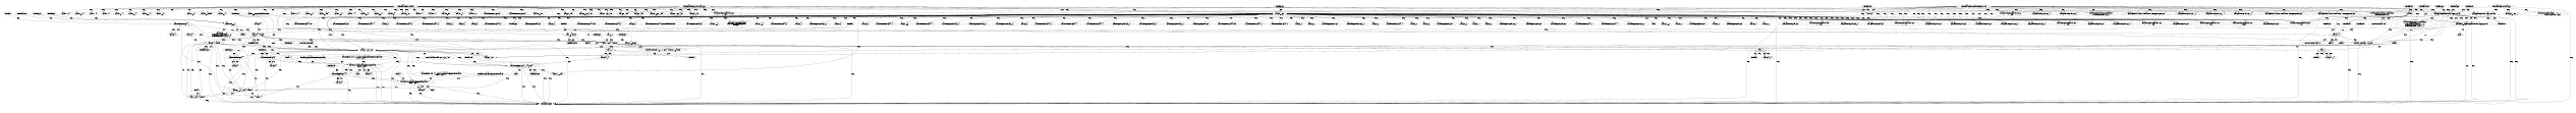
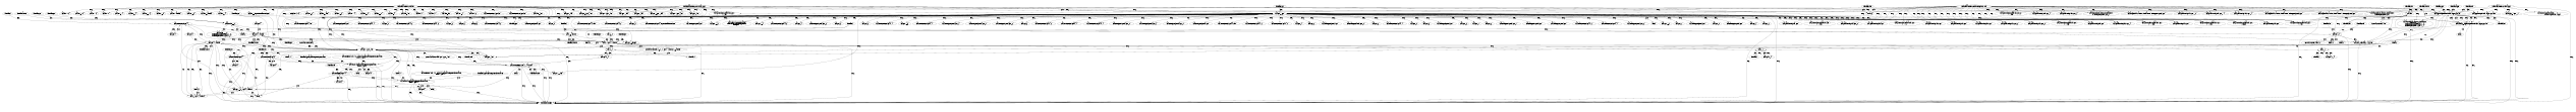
  digraph {
    n1 [label="(Call,ND_TCHECK(tptr[1]))"]
    n2 [label="(Call,tptr[1] * as_size)"]
    n3 [label="(Call,tptr[1])"]
    n4 [label="(Block,)"]
    n5 [label="(Call,tptr[1] * as_size)"]
    n6 [label="(Call,ND_TCHECK2(tptr[2 + i], as_size))"]
    n7 [label="(Call,ND_TCHECK(tptr[1]))"]
    n8 [label="(Call,i < tptr[1] * as_size)"]
    n9 [label="(Identifier,as_size)"]
    n10 [label="(Call,tptr < pptr + len)"]
    n11 [label="(Call,tptr += 2 + tptr[1] * as_size)"]
    n12 [label="(Call,2 + tptr[1] * as_size)"]
    n13 [label="(Identifier,as_size)"]
    n14 [label="(MethodReturn,RET)"]
    n15 [label="(Call,tok2str(bgp_as_path_segment_close_values,\n\t\t\t\t\t\t\"?\", tptr[0]))"]
    n16 [label="(Call,ND_TCHECK(tptr[0]))"]
    n17 [label="(Call,tok2str(bgp_as_path_segment_open_values,\n\t\t\t\t\t\t\"?\", tptr[0]))"]
    n18 [label="(Call,ND_TCHECK(tptr[0]))"]
    n19 [label="(Call,pptr + len)"]
    n20 [label="(ControlStructure,while (tptr < pptr + len))"]
    n21 [label="(Call,tptr[0])"]
    n22 [label="(Block,)"]
    n23 [label="(Call,tptr[0])"]
    n24 [label="(Block,)"]
    n25 [label="(Call,tptr[0])"]
    n26 [label="(Call,tptr[0])"]
    n27 [label="(Identifier,as_size)"]
    n28 [label="(Block,)"]
    n29 [label="(Call,tptr += tlen)"]
    n30 [label="(Call,tptr[1])"]
    n31 [label="(Call,as_size == 2)"]
    n32 [label="(Call,i += as_size)"]
    n33 [label="(Call,as_size == 2 ?\n\t\t\t\tEXTRACT_16BITS(&tptr[2 + i]) :\n\t\t\t\tEXTRACT_32BITS(&tptr[2 + i]))"]
    n34 [label="(Literal,2)"]
    n35 [label="(Call,2 + i)"]
    n36 [label="(Call,2 + i)"]
    n37 [label="(Call,2 + i)"]
    n38 [label="(ControlStructure,for (i = 0; i < tptr[1] * as_size; i += as_size))"]
    n39 [label="(Call,as_size = bgp_attr_get_as_size(ndo, atype, pptr, len))"]
    n40 [label="(Call,bgp_attr_get_as_size(ndo, atype, pptr, len))"]
    n41 [label="(Block,)"]
    n42 [label="(Identifier,len)"]
    n43 [label="(Call,ndo->ndo_vflag > 1 && len)"]
    n44 [label="(Call,as_printf(ndo, astostr, sizeof(astostr),\n\t\t\t\tas_size == 2 ?\n\t\t\t\tEXTRACT_16BITS(&tptr[2 + i]) :\n\t\t\t\tEXTRACT_32BITS(&tptr[2 + i])))"]
    n45 [label="(Call,print_unknown_data(ndo, pptr, \"\n\t    \", len))"]
    n46 [label="(MethodParameterIn,netdissect_options *ndo)"]
    n47 [label="(Call,print_unknown_data(ndo, pptr, \"\n\t    \", len))"]
    n48 [label="(Call,ipaddr_string(ndo, tptr))"]
    n49 [label="(Call,ipaddr_string(ndo, tptr+2))"]
    n50 [label="(Call,ipaddr_string(ndo, tptr))"]
    n51 [label="(Call,print_unknown_data(ndo, tptr-3, \"\n\t    \", tlen))"]
    n52 [label="(Call,ipaddr_string(ndo, tptr+4))"]
    n53 [label="(Call,ipaddr_string(ndo, tptr))"]
    n54 [label="(Call,print_unknown_data(ndo, tptr, \"\n\t      \", tlen))"]
    n55 [label="(Call,ipaddr_string(ndo, tptr))"]
    n56 [label="(Call,ipaddr_string(ndo, tptr+2))"]
    n57 [label="(Call,ipaddr_string(ndo, tptr+4))"]
    n58 [label="(Call,print_unknown_data(ndo, tptr, \"\n\t    \", tlen))"]
    n59 [label="(Call,as_printf(ndo, astostr, sizeof(astostr),\n\t\t\t    EXTRACT_32BITS(tptr+2)))"]
    n60 [label="(Call,print_unknown_data(ndo, tptr,\"\n\t      \", length))"]
    n61 [label="(Call,ipaddr_string(ndo, tptr))"]
    n62 [label="(Call,as_printf(ndo, astostr, sizeof(astostr), EXTRACT_16BITS(tptr)))"]
    n63 [label="(Call,ipaddr_string(ndo, tptr))"]
    n64 [label="(Call,ipaddr_string(ndo, tptr+4))"]
    n65 [label="(Call,bgp_attr_print(ndo, atype, tptr, alen))"]
    n66 [label="(Call,ipaddr_string(ndo, tptr + 2))"]
    n67 [label="(Call,ipaddr_string(ndo, tptr + 4))"]
    n68 [label="(Call,ipaddr_string(ndo, tptr))"]
    n69 [label="(Call,ipaddr_string(ndo, tptr + 4))"]
    n70 [label="(Call,print_unknown_data(ndo, tptr, \"\n\t    \", tlen))"]
    n71 [label="(Call,as_printf(ndo, astostr, sizeof(astostr), EXTRACT_32BITS(tptr)))"]
    n72 [label="(Call,as_printf(ndo, astostr, sizeof(astostr), EXTRACT_32BITS(tptr)))"]
    n73 [label="(Call,ipaddr_string(ndo, tptr))"]
    n74 [label="(Call,as_printf(ndo, astostr, sizeof(astostr),\n\t\t\tEXTRACT_32BITS(tptr)))"]
    n75 [label="(Call,print_unknown_data(ndo, tptr, \"\n\t    \", tlen))"]
    n76 [label="(Call,print_unknown_data(ndo, tptr, \"\n\t      \", 8))"]
    n77 [label="(Call,ipaddr_string(ndo, tptr+2))"]
    1000125
    n79 [label="(MethodParameterIn,u_int atype)"]
    n80 [label="(Call,tok2str(bgp_attr_values,\n                                      \"Unknown Attribute\", atype))"]
    n81 [label="(Call,atype = *(tptr + 1))"]
    n82 [label="(MethodParameterIn,const u_char *pptr)"]
    n83 [label="(Call,tptr = pptr)"]
    n84 [label="(Call,tptr = pptr + len)"]
    n85 [label="(Call,pptr + len)"]
    n86 [label="(Call,tptr < pptr + len)"]
    n87 [label="(Call,pptr + len)"]
    n88 [label="(Call,tptr < pptr + len)"]
    n89 [label="(Call,pptr + len)"]
    n90 [label="(Call,pptr + len)"]
    n91 [label="(Call,tptr = pptr + len)"]
    n92 [label="(Call,ND_TCHECK2(tptr[0], len))"]
    n93 [label="(Call,EXTRACT_16BITS(tptr+6))"]
    n94 [label="(Call,tptr+2)"]
    n95 [label="(Call,ND_TCHECK2(tptr[0], 8))"]
    n96 [label="(Call,ND_TCHECK2(tptr[0], 4))"]
    n97 [label="(Call,ND_TCHECK2(tptr[0], 4))"]
    n98 [label="(Call,EXTRACT_16BITS(tptr+2))"]
    n99 [label="(Call,EXTRACT_32BITS(tptr+4))"]
    n100 [label="(Call,EXTRACT_32BITS(tptr+2))"]
    n101 [label="(Call,EXTRACT_32BITS(tptr))"]
    n102 [label="(Call,ND_TCHECK2(tptr[0], tlen))"]
    n103 [label="(Call,ND_TCHECK2(tptr[0], 8))"]
    n104 [label="(Call,ND_TCHECK2(tptr[0], 2))"]
    n105 [label="(Call,tptr+4)"]
    n106 [label="(Call,tptr+2)"]
    n107 [label="(Call,EXTRACT_32BITS(tptr))"]
    n108 [label="(Call,EXTRACT_24BITS(tptr+2))"]
    n109 [label="(Call,tptr+6)"]
    n110 [label="(Call,ND_TCHECK2(tptr[0], 4))"]
    n111 [label="(Call,tptr+2)"]
    n112 [label="(Call,tptr+3)"]
    n113 [label="(Call,EXTRACT_32BITS(tptr))"]
    n114 [label="(Call,tptr+6)"]
    n115 [label="(Call,tptr+1)"]
    n116 [label="(Call,tptr+6)"]
    n117 [label="(Call,EXTRACT_16BITS(tptr+1))"]
    n118 [label="(Call,EXTRACT_16BITS(tptr))"]
    n119 [label="(Call,EXTRACT_16BITS(tptr))"]
    n120 [label="(Call,ND_TCHECK2(tptr[0], 8))"]
    n121 [label="(Call,ND_TCHECK2(tptr[0], 4))"]
    n122 [label="(Call,EXTRACT_16BITS(tptr+2))"]
    n123 [label="(Block,)"]
    n124 [label="(Call,tptr +=8)"]
    n125 [label="(Call,tptr += length)"]
    n126 [label="(Call,tptr+1)"]
    n127 [label="(Call,EXTRACT_32BITS(tptr))"]
    n128 [label="(Call,tptr+2)"]
    n129 [label="(Call,EXTRACT_16BITS(tptr))"]
    n130 [label="(Call,tptr+4)"]
    n131 [label="(Call,tptr+6)"]
    n132 [label="(Call,EXTRACT_32BITS(tptr))"]
    n133 [label="(Call,ND_TCHECK2(tptr[0], 4))"]
    n134 [label="(Call,tptr+2)"]
    n135 [label="(Call,ND_TCHECK2(tptr[0], 8))"]
    n136 [label="(Call,ND_TCHECK2(tptr[0], 5))"]
    n137 [label="(Call,tptr+6)"]
    n138 [label="(Call,tptr-3)"]
    n139 [label="(Call,ND_TCHECK2(tptr[0], 3))"]
    n140 [label="(Identifier,pptr)"]
    n141 [label="(Call,EXTRACT_32BITS(tptr))"]
    n142 [label="(Call,tptr+2)"]
    n143 [label="(Call,ND_TCHECK2(tptr[0], tlen))"]
    n144 [label="(Call,ND_TCHECK2(tptr[0], 8))"]
    n145 [label="(Call,tptr+2)"]
    n146 [label="(Call,ND_TCHECK2(tptr[0], BGP_MP_NLRI_MINSIZE))"]
    n147 [label="(Call,EXTRACT_16BITS(tptr))"]
    n148 [label="(Call,tptr += 3)"]
    n149 [label="(Call,tok2str(bgp_origin_values,\n\t\t\t\t\t\t\"Unknown Origin Typecode\",\n\t\t\t\t\t\ttptr[0]))"]
    n150 [label="(Call,tptr +=4)"]
    n151 [label="(Call,ND_TCHECK2(tptr[0], 3))"]
    n152 [label="(Call,tptr+4)"]
    n153 [label="(Call,EXTRACT_16BITS(tptr+6))"]
    n154 [label="(Call,tptr+7)"]
    n155 [label="(Call,tptr+2)"]
    n156 [label="(Call,tptr+2)"]
    n157 [label="(Call,ND_TCHECK2(tptr[0], 4))"]
    n158 [label="(Call,tptr +=5)"]
    n159 [label="(Call,ND_TCHECK2(tptr[0], 4))"]
    n160 [label="(Call,EXTRACT_16BITS(tptr+4))"]
    n161 [label="(Call,EXTRACT_32BITS(tptr+2))"]
    n162 [label="(Call,!len)"]
    n163 [label="(ControlStructure,if (!len))"]
    n164 [label="(Identifier,len)"]
    n165 [label="(Call,len % 2)"]
    n166 [label="(Literal,2)"]
    n167 [label="(ControlStructure,if (len % 2))"]
    n168 [label="(MethodParameterIn,u_int len)"]
    n169 [label="(Call,len % 4)"]
    n170 [label="(Call,len % 4)"]
    n171 [label="(Call,tlen=len)"]
    n172 [label="(Call,len != 4)"]
    n173 [label="(Call,len % 8)"]
    n174 [label="(Call,ND_TCHECK2(*pptr,len))"]
    n175 [label="(Call,ND_TCHECK2(*pptr,len))"]
    n176 [label="(Call,tlen = len)"]
    n177 [label="(Call,len > 12)"]
    n178 [label="(Call,len -= 12)"]
    n179 [label="(Call,len < 2)"]
    n180 [label="(Call,len > 0)"]
    n181 [label="(Call,len != 1)"]
    n182 [label="(Call,len != 4)"]
    n183 [label="(Call,len == 6)"]
    n184 [label="(Call,len != 0)"]
+   n185 [label="(Call,len < alenlen)"]
    n186 [label="(Call,len != 8)"]
    n187 [label="(Call,len -= alenlen)"]
    n188 [label="(Call,len != 4)"]
    n189 [label="(Call,len == BGP_MP_NLRI_MINSIZE)"]
-   n190 [label="(Call,len % 12)"]
+   n190 [label="(Origin,len % 12)"]
    n191 [label="(Call,len != 8)"]
    n192 [label="(Call,len -= alen)"]
    n193 [label="(Call,len != 6)"]
    n194 [label="(Call,len < 4)"]
    n195 [label="(Call,len -= 2)"]
    n196 [label="(Call,len == 0)"]
    n197 [label="(Call,len -=4)"]
    n198 [label="(Call,tlen = len)"]
    n199 [label="(Identifier,as_size)"]
    n200 [label="(Call,tptr[2 + i])"]
    n201 [label="(Identifier,i)"]
    n202 [label="(Call,tptr[2 + i])"]
    n203 [label="(Identifier,i)"]
    n204 [label="(Identifier,i)"]
    n205 [label="(Call,tptr[2 + i])"]
    n206 [label="(Identifier,tptr)"]
    n207 [label="(Literal,\"?\")"]
    n208 [label="(Literal,2)"]
    n209 [label="(ControlStructure,break;)"]
    n210 [label="(Identifier,bgp_as_path_segment_open_values)"]
    n211 [label="(Call,tptr[1])"]
    n212 [label="(Identifier,tlen)"]
    n213 [label="(Identifier,bgp_as_path_segment_close_values)"]
    n214 [label="(Identifier,i)"]
    n215 [label="(Identifier,tptr)"]
    n216 [label="(Identifier,tptr)"]
    n217 [label="(Identifier,tptr)"]
    n218 [label="(Call,i = 0)"]
    n219 [label="(Identifier,i)"]
    n220 [label="(Identifier,ndo)"]
    n221 [label="(Identifier,ndo)"]
    n222 [label="(Identifier,tptr)"]
    n223 [label="(Identifier,tptr)"]
    n224 [label="(Literal,\"?\")"]
    n225 [label="(Identifier,i)"]
    n226 [label="(Identifier,tptr)"]
    n227 [label="(Literal,2)"]
    n228 [label="(Call,tptr[1])"]
    n229 [label="(Identifier,ndo)"]
    n230 [label="(Identifier,pptr)"]
    n231 [label="(Literal,2)"]
    n232 [label="(Identifier,ndo)"]
    n233 [label="(Identifier,ndo)"]
    n234 [label="(Call,ND_PRINT((ndo, \"%s\", tok2str(bgp_as_path_segment_open_values,\n\t\t\t\t\t\t\"?\", tptr[0]))))"]
    n235 [label="(Identifier,tptr)"]
    n236 [label="(Identifier,len)"]
    n237 [label="(Identifier,atype)"]
    n238 [label="(Identifier,ndo)"]
    n239 [label="(Literal,2)"]
    n240 [label="(Identifier,as_size)"]
    n241 [label="(Call,ND_PRINT((ndo, \"%s\", tok2str(bgp_as_path_segment_close_values,\n\t\t\t\t\t\t\"?\", tptr[0]))))"]
    n242 [label="(Identifier,as_size)"]
    n1 -> n2 [label="DDG: "]
    n1 -> n3 [label="CFG: "]
    n1 -> n4 [label="AST: "]
    n2 -> n5 [label="DDG: "]
    n2 -> n6 [label="DDG: "]
    n2 -> n7 [label="DDG: "]
    n2 -> n8 [label="AST: "]
    n2 -> n8 [label="DDG: "]
    n2 -> n8 [label="DDG: "]
    n2 -> n9 [label="CFG: "]
    n3 -> n1 [label="AST: "]
    n5 -> n1 [label="DDG: "]
    n5 -> n2 [label="DDG: "]
    n5 -> n10 [label="DDG: "]
    n5 -> n11 [label="DDG: "]
    n5 -> n11 [label="DDG: "]
    n5 -> n12 [label="AST: "]
    n5 -> n12 [label="DDG: "]
    n5 -> n12 [label="DDG: "]
    n5 -> n13 [label="CFG: "]
    n5 -> n14 [label="DDG: "]
    n5 -> n14 [label="DDG: "]
    n6 -> n10 [label="DDG: "]
    n6 -> n11 [label="DDG: "]
    n6 -> n14 [label="DDG: "]
    n6 -> n14 [label="DDG: "]
    n6 -> n27 [label="CFG: "]
    n6 -> n28 [label="AST: "]
    n6 -> n29 [label="DDG: "]
    n7 -> n4 [label="AST: "]
    n7 -> n5 [label="DDG: "]
    n7 -> n14 [label="DDG: "]
    n7 -> n30 [label="CFG: "]
    n8 -> n2 [label="CFG: "]
    n8 -> n14 [label="DDG: "]
    n8 -> n14 [label="DDG: "]
    n8 -> n35 [label="DDG: "]
    n8 -> n36 [label="DDG: "]
    n8 -> n37 [label="DDG: "]
    n8 -> n38 [label="AST: "]
    n9 -> n2 [label="AST: "]
    n10 -> n1 [label="DDG: "]
    n10 -> n2 [label="DDG: "]
    n10 -> n5 [label="DDG: "]
    n10 -> n6 [label="DDG: "]
    n10 -> n7 [label="DDG: "]
    n10 -> n11 [label="DDG: "]
    n10 -> n14 [label="DDG: "]
    n10 -> n14 [label="DDG: "]
    n10 -> n14 [label="DDG: "]
    n10 -> n15 [label="DDG: "]
    n10 -> n16 [label="DDG: "]
    n10 -> n17 [label="DDG: "]
    n10 -> n18 [label="DDG: "]
    n10 -> n19 [label="CFG: "]
    n10 -> n20 [label="AST: "]
    n11 -> n4 [label="AST: "]
    n11 -> n10 [label="DDG: "]
    n11 -> n12 [label="CFG: "]
    n11 -> n14 [label="DDG: "]
    n12 -> n5 [label="CFG: "]
    n12 -> n11 [label="AST: "]
-   n12 -> n14 [label="DDG: "]
    n13 -> n5 [label="AST: "]
    n15 -> n10 [label="DDG: "]
    n15 -> n11 [label="DDG: "]
    n15 -> n14 [label="DDG: "]
    n15 -> n14 [label="DDG: "]
    n15 -> n14 [label="DDG: "]
    n15 -> n18 [label="DDG: "]
    n15 -> n21 [label="CFG: "]
    n15 -> n22 [label="AST: "]
    n16 -> n4 [label="AST: "]
    n16 -> n14 [label="DDG: "]
    n16 -> n15 [label="DDG: "]
    n16 -> n23 [label="CFG: "]
    n17 -> n14 [label="DDG: "]
    n17 -> n14 [label="DDG: "]
    n17 -> n16 [label="DDG: "]
    n17 -> n24 [label="AST: "]
    n17 -> n25 [label="CFG: "]
    n18 -> n4 [label="AST: "]
    n18 -> n17 [label="DDG: "]
    n18 -> n26 [label="CFG: "]
    n19 -> n10 [label="AST: "]
    n21 -> n15 [label="AST: "]
    n23 -> n16 [label="AST: "]
    n25 -> n17 [label="AST: "]
    n26 -> n18 [label="AST: "]
    n27 -> n6 [label="AST: "]
    n30 -> n7 [label="AST: "]
    n31 -> n2 [label="DDG: "]
    n31 -> n32 [label="DDG: "]
    n31 -> n33 [label="AST: "]
    n31 -> n34 [label="CFG: "]
-   n32 -> n8 [label="DDG: "]
+   n32 -> n125 [label="DDG: "]
    n32 -> n38 [label="AST: "]
    n32 -> n199 [label="CFG: "]
    n34 -> n31 [label="AST: "]
    n35 -> n200 [label="AST: "]
    n35 -> n201 [label="CFG: "]
    n36 -> n202 [label="AST: "]
    n36 -> n203 [label="CFG: "]
    n37 -> n204 [label="CFG: "]
    n37 -> n205 [label="AST: "]
    n39 -> n2 [label="DDG: "]
    n39 -> n14 [label="DDG: "]
    n39 -> n14 [label="DDG: "]
    n39 -> n40 [label="CFG: "]
    n39 -> n41 [label="AST: "]
    n40 -> n10 [label="DDG: "]
    n40 -> n10 [label="DDG: "]
    n40 -> n14 [label="DDG: "]
    n40 -> n14 [label="DDG: "]
    n40 -> n19 [label="DDG: "]
    n40 -> n19 [label="DDG: "]
    n40 -> n39 [label="AST: "]
    n40 -> n39 [label="DDG: "]
    n40 -> n39 [label="DDG: "]
    n40 -> n39 [label="DDG: "]
    n40 -> n39 [label="DDG: "]
    n40 -> n42 [label="CFG: "]
    n40 -> n43 [label="DDG: "]
    n40 -> n44 [label="DDG: "]
    n40 -> n45 [label="DDG: "]
    n40 -> n45 [label="DDG: "]
    n42 -> n40 [label="AST: "]
    n43 -> n14 [label="DDG: "]
    n46 -> n14 [label="DDG: "]
    n46 -> n40 [label="DDG: "]
    n46 -> n44 [label="DDG: "]
    n46 -> n45 [label="DDG: "]
    n46 -> n47 [label="DDG: "]
    n46 -> n48 [label="DDG: "]
    n46 -> n49 [label="DDG: "]
    n46 -> n50 [label="DDG: "]
    n46 -> n51 [label="DDG: "]
    n46 -> n52 [label="DDG: "]
    n46 -> n53 [label="DDG: "]
    n46 -> n54 [label="DDG: "]
    n46 -> n55 [label="DDG: "]
    n46 -> n56 [label="DDG: "]
    n46 -> n57 [label="DDG: "]
    n46 -> n58 [label="DDG: "]
    n46 -> n59 [label="DDG: "]
    n46 -> n60 [label="DDG: "]
    n46 -> n61 [label="DDG: "]
    n46 -> n62 [label="DDG: "]
    n46 -> n63 [label="DDG: "]
    n46 -> n64 [label="DDG: "]
    n46 -> n65 [label="DDG: "]
    n46 -> n66 [label="DDG: "]
    n46 -> n67 [label="DDG: "]
    n46 -> n68 [label="DDG: "]
    n46 -> n69 [label="DDG: "]
    n46 -> n70 [label="DDG: "]
    n46 -> n71 [label="DDG: "]
    n46 -> n72 [label="DDG: "]
    n46 -> n73 [label="DDG: "]
    n46 -> n74 [label="DDG: "]
    n46 -> n75 [label="DDG: "]
    n46 -> n76 [label="DDG: "]
    n46 -> n77 [label="DDG: "]
    n46 -> 1000125 [label="AST: "]
    n79 -> n14 [label="DDG: "]
+   n79 -> n40 [label="DDG: "]
    n79 -> n65 [label="DDG: "]
    n79 -> 1000125 [label="AST: "]
    n79 -> n80 [label="DDG: "]
    n79 -> n81 [label="DDG: "]
    n82 -> n10 [label="DDG: "]
    n82 -> n19 [label="DDG: "]
    n82 -> n40 [label="DDG: "]
    n82 -> n45 [label="DDG: "]
    n82 -> n47 [label="DDG: "]
    n82 -> 1000125 [label="AST: "]
    n82 -> n83 [label="DDG: "]
    n82 -> n84 [label="DDG: "]
    n82 -> n85 [label="DDG: "]
    n82 -> n86 [label="DDG: "]
    n82 -> n87 [label="DDG: "]
    n82 -> n88 [label="DDG: "]
    n82 -> n89 [label="DDG: "]
    n82 -> n90 [label="DDG: "]
    n82 -> n91 [label="DDG: "]
    n83 -> n10 [label="DDG: "]
    n83 -> n14 [label="DDG: "]
    n83 -> n14 [label="DDG: "]
    n83 -> n29 [label="DDG: "]
    n83 -> n48 [label="DDG: "]
    n83 -> n49 [label="DDG: "]
    n83 -> n50 [label="DDG: "]
    n83 -> n53 [label="DDG: "]
    n83 -> n54 [label="DDG: "]
    n83 -> n55 [label="DDG: "]
    n83 -> n56 [label="DDG: "]
    n83 -> n58 [label="DDG: "]
    n83 -> n60 [label="DDG: "]
    n83 -> n61 [label="DDG: "]
    n83 -> n63 [label="DDG: "]
    n83 -> n64 [label="DDG: "]
    n83 -> n68 [label="DDG: "]
    n83 -> n70 [label="DDG: "]
    n83 -> n73 [label="DDG: "]
    n83 -> n75 [label="DDG: "]
    n83 -> n76 [label="DDG: "]
    n83 -> n77 [label="DDG: "]
    n83 -> n92 [label="DDG: "]
    n83 -> n93 [label="DDG: "]
    n83 -> n94 [label="DDG: "]
    n83 -> n95 [label="DDG: "]
    n83 -> n96 [label="DDG: "]
    n83 -> n97 [label="DDG: "]
    n83 -> n98 [label="DDG: "]
    n83 -> n99 [label="DDG: "]
    n83 -> n100 [label="DDG: "]
    n83 -> n101 [label="DDG: "]
    n83 -> n102 [label="DDG: "]
    n83 -> n103 [label="DDG: "]
    n83 -> n104 [label="DDG: "]
    n83 -> n105 [label="DDG: "]
    n83 -> n106 [label="DDG: "]
    n83 -> n107 [label="DDG: "]
    n83 -> n108 [label="DDG: "]
    n83 -> n109 [label="DDG: "]
    n83 -> n110 [label="DDG: "]
    n83 -> n111 [label="DDG: "]
    n83 -> n112 [label="DDG: "]
    n83 -> n113 [label="DDG: "]
    n83 -> n114 [label="DDG: "]
    n83 -> n115 [label="DDG: "]
    n83 -> n116 [label="DDG: "]
    n83 -> n117 [label="DDG: "]
    n83 -> n118 [label="DDG: "]
    n83 -> n119 [label="DDG: "]
    n83 -> n120 [label="DDG: "]
    n83 -> n121 [label="DDG: "]
    n83 -> n122 [label="DDG: "]
    n83 -> n123 [label="AST: "]
    n83 -> n124 [label="DDG: "]
    n83 -> n125 [label="DDG: "]
    n83 -> n126 [label="DDG: "]
    n83 -> n127 [label="DDG: "]
    n83 -> n128 [label="DDG: "]
    n83 -> n129 [label="DDG: "]
    n83 -> n130 [label="DDG: "]
    n83 -> n131 [label="DDG: "]
    n83 -> n132 [label="DDG: "]
    n83 -> n133 [label="DDG: "]
    n83 -> n134 [label="DDG: "]
    n83 -> n135 [label="DDG: "]
    n83 -> n136 [label="DDG: "]
    n83 -> n137 [label="DDG: "]
    n83 -> n138 [label="DDG: "]
    n83 -> n139 [label="DDG: "]
    n83 -> n140 [label="CFG: "]
    n83 -> n141 [label="DDG: "]
    n83 -> n142 [label="DDG: "]
    n83 -> n143 [label="DDG: "]
    n83 -> n144 [label="DDG: "]
    n83 -> n145 [label="DDG: "]
    n83 -> n146 [label="DDG: "]
    n83 -> n147 [label="DDG: "]
    n83 -> n148 [label="DDG: "]
    n83 -> n149 [label="DDG: "]
    n83 -> n150 [label="DDG: "]
    n83 -> n151 [label="DDG: "]
    n83 -> n152 [label="DDG: "]
    n83 -> n153 [label="DDG: "]
    n83 -> n154 [label="DDG: "]
    n83 -> n155 [label="DDG: "]
    n83 -> n156 [label="DDG: "]
    n83 -> n157 [label="DDG: "]
    n83 -> n158 [label="DDG: "]
    n83 -> n159 [label="DDG: "]
    n83 -> n160 [label="DDG: "]
    n83 -> n161 [label="DDG: "]
    n140 -> n83 [label="AST: "]
    n162 -> n14 [label="DDG: "]
    n162 -> n43 [label="DDG: "]
    n162 -> n163 [label="AST: "]
    n162 -> n164 [label="CFG: "]
    n164 -> n162 [label="AST: "]
    n164 -> n165 [label="CFG: "]
    n165 -> n14 [label="DDG: "]
    n165 -> n43 [label="DDG: "]
    n165 -> n162 [label="DDG: "]
    n165 -> n166 [label="CFG: "]
    n165 -> n167 [label="AST: "]
    n166 -> n165 [label="AST: "]
    n168 -> n10 [label="DDG: "]
    n168 -> n14 [label="DDG: "]
    n168 -> n19 [label="DDG: "]
    n168 -> n40 [label="DDG: "]
    n168 -> n43 [label="DDG: "]
    n168 -> n45 [label="DDG: "]
    n168 -> n47 [label="DDG: "]
    n168 -> 1000125 [label="AST: "]
    n168 -> n84 [label="DDG: "]
    n168 -> n85 [label="DDG: "]
    n168 -> n86 [label="DDG: "]
    n168 -> n87 [label="DDG: "]
    n168 -> n88 [label="DDG: "]
    n168 -> n89 [label="DDG: "]
    n168 -> n90 [label="DDG: "]
    n168 -> n91 [label="DDG: "]
    n168 -> n92 [label="DDG: "]
    n168 -> n162 [label="DDG: "]
    n168 -> n165 [label="DDG: "]
    n168 -> n169 [label="DDG: "]
    n168 -> n170 [label="DDG: "]
    n168 -> n171 [label="DDG: "]
    n168 -> n172 [label="DDG: "]
    n168 -> n173 [label="DDG: "]
    n168 -> n174 [label="DDG: "]
    n168 -> n175 [label="DDG: "]
    n168 -> n176 [label="DDG: "]
    n168 -> n177 [label="DDG: "]
    n168 -> n178 [label="DDG: "]
    n168 -> n179 [label="DDG: "]
    n168 -> n180 [label="DDG: "]
    n168 -> n181 [label="DDG: "]
    n168 -> n182 [label="DDG: "]
    n168 -> n183 [label="DDG: "]
    n168 -> n184 [label="DDG: "]
+   n168 -> n185 [label="DDG: "]
    n168 -> n186 [label="DDG: "]
    n168 -> n187 [label="DDG: "]
    n168 -> n188 [label="DDG: "]
    n168 -> n189 [label="DDG: "]
    n168 -> n190 [label="DDG: "]
    n168 -> n191 [label="DDG: "]
    n168 -> n192 [label="DDG: "]
    n168 -> n193 [label="DDG: "]
    n168 -> n194 [label="DDG: "]
    n168 -> n195 [label="DDG: "]
    n168 -> n196 [label="DDG: "]
    n168 -> n197 [label="DDG: "]
    n168 -> n198 [label="DDG: "]
    n199 -> n32 [label="AST: "]
    n200 -> n6 [label="AST: "]
    n200 -> n35 [label="CFG: "]
    n201 -> n35 [label="AST: "]
    n202 -> n36 [label="CFG: "]
    n203 -> n36 [label="AST: "]
    n204 -> n37 [label="AST: "]
    n205 -> n37 [label="CFG: "]
    n206 -> n8 [label="CFG: "]
    n207 -> n17 [label="AST: "]
    n208 -> n35 [label="AST: "]
    n209 -> n10 [label="CFG: "]
    n210 -> n17 [label="AST: "]
    n211 -> n5 [label="AST: "]
    n212 -> n83 [label="CFG: "]
    n213 -> n15 [label="AST: "]
    n214 -> n1 [label="CFG: "]
    n215 -> n83 [label="AST: "]
    n216 -> n10 [label="CFG: "]
    n217 -> n8 [label="CFG: "]
    n218 -> n8 [label="DDG: "]
    n219 -> n32 [label="AST: "]
    n220 -> n6 [label="CFG: "]
    n221 -> n162 [label="CFG: "]
    n222 -> n10 [label="AST: "]
    n222 -> n11 [label="CFG: "]
    n222 -> n39 [label="CFG: "]
    n223 -> n7 [label="CFG: "]
    n223 -> n11 [label="AST: "]
    n224 -> n15 [label="AST: "]
    n225 -> n8 [label="AST: "]
    n225 -> n32 [label="CFG: "]
    n226 -> n31 [label="CFG: "]
    n227 -> n36 [label="AST: "]
    n228 -> n2 [label="AST: "]
    n229 -> n40 [label="AST: "]
    n230 -> n40 [label="AST: "]
    n231 -> n37 [label="AST: "]
    n232 -> n18 [label="CFG: "]
    n233 -> n16 [label="CFG: "]
    n234 -> n17 [label="CFG: "]
    n235 -> n31 [label="CFG: "]
    n236 -> n165 [label="AST: "]
    n237 -> n40 [label="AST: "]
    n238 -> n165 [label="CFG: "]
    n239 -> n12 [label="AST: "]
    n240 -> n39 [label="AST: "]
    n240 -> n162 [label="CFG: "]
    n241 -> n15 [label="CFG: "]
    n242 -> n31 [label="AST: "]
  }
